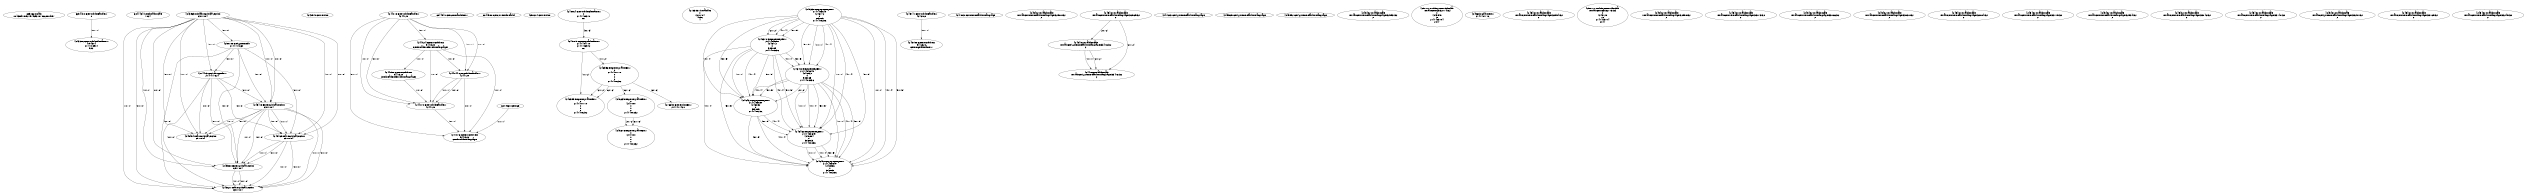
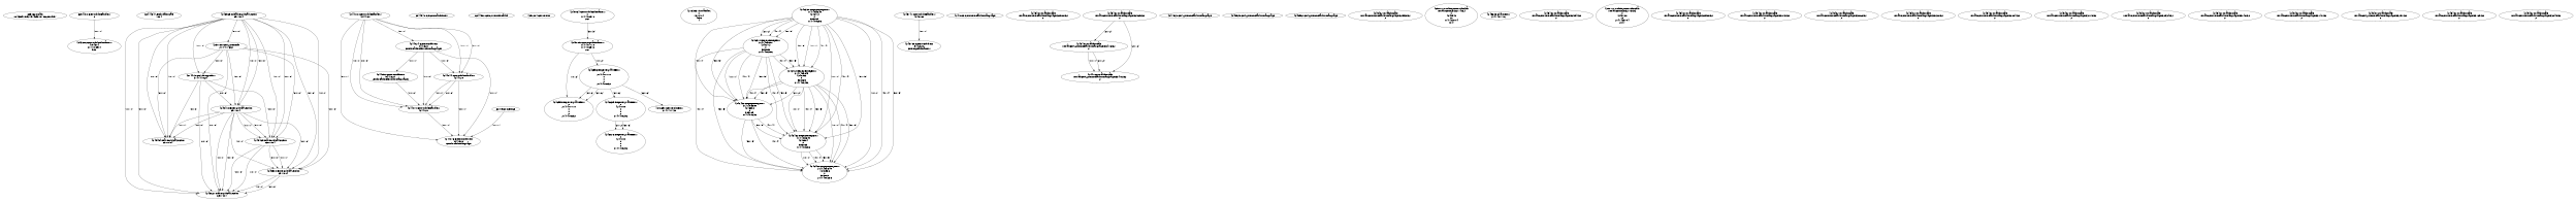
  digraph {
    n1 [label="6850628.main\n004c58f7e092751ac53187866880f057"]
    n2 [label="6254480.GetModuleHandleW\n0"]
    n3 [label="4243306.GetModuleFileNameW\n4194304\n2147408904\n522"]
    n4 [label="6844434.SetThreadLocale\n1024"]
    n5 [label="4243965.InitializeCriticalSection\n6917004"]
    n6 [label="4250188.GetSystemInfo\n2147417660"]
    n7 [label="4214413.GetStartupInfoW\n2147417624"]
    n8 [label="4245418.EnterCriticalSection\n6917004"]
    n9 [label="4245469.LeaveCriticalSection\n6917004"]
    n10 [label="4245580.EnterCriticalSection\n6917004"]
    n11 [label="4245621.LeaveCriticalSection\n6917004"]
    n12 [label="4245454.LeaveCriticalSection\n6917004"]
-   n13 [label="4243979.GetVersion\n"]
    n14 [label="4244018.GetModuleHandleW\n4244120"]
    n15 [label="4244024.GetProcAddress\n9441320\nGetThreadPreferredUILanguages"]
    n16 [label="4244044.GetModuleHandleW\n4244120"]
    n17 [label="4244070.GetModuleHandleW\n4244120"]
    n18 [label="4244076.GetProcAddress\n9441320\nGetThreadUILanguage"]
    n19 [label="4244050.GetProcAddress\n9441320\nSetThreadPreferredUILanguages"]
    n20 [label="6844540.GetCommandLineW\n"]
    n21 [label="6844560.GetACP\n"]
    n22 [label="6844580.GetCurrentThreadId\n"]
    n23 [label="4250204.GetVersion\n"]
    n24 [label="4276690.GetVersionExW\n2147417420"]
    n25 [label="4248064.GetModuleFileNameW\n0\n2147408370\n261"]
    n26 [label="4245785.GetLongPathNameW\n2147407710\n2147406542\n261"]
    n27 [label="4246556.RegQueryValueExW\n0\n2147407710\n0\n0\n0\n2147408232"]
    n28 [label="4246599.RegQueryValueExW\n0\n2147407710\n0\n0\n0\n2147408232"]
    n29 [label="4215383.VirtualAlloc\n0\n1310704\n4096\n4"]
    n30 [label="4246338.RegOpenKeyExW\n2147483649\n4246772\n0\n983065\n2147408236"]
    n31 [label="4246372.RegOpenKeyExW\n2147483650\n4246772\n0\n983065\n2147408236"]
    n32 [label="4246402.RegOpenKeyExW\n2147483649\n4246832\n0\n983065\n2147408236"]
    n33 [label="4246432.RegOpenKeyExW\n2147483650\n4246832\n0\n983065\n2147408236"]
    n34 [label="4246462.RegOpenKeyExW\n2147483649\n4246884\n0\n983065\n2147408236"]
    n35 [label="4246492.RegOpenKeyExW\n2147483649\n4246936\n0\n983065\n2147408236"]
    n36 [label="4245741.GetModuleHandleW\n4246160"]
    n37 [label="4245758.GetProcAddress\n9441320\nGetLongPathNameW"]
    n38 [label="4246635.RegQueryValueExW\n0\n4247000\n0\n0\n0\n2147408232"]
    n39 [label="4246676.RegQueryValueExW\n0\n4247000\n0\n0\n0\n2147408232"]
    n40 [label="4247883.GetUserDefaultUILanguage\n"]
    n41 [label="4245487.IsValidLocale\nretval_GetUserDefaultUILanguage_32980_32\n2"]
    n42 [label="4245487.IsValidLocale\nretval_GetUserDefaultUILanguage_32965_32\n2"]
    n43 [label="4245487.IsValidLocale\nretval_GetSystemDefaultUILanguage_33476_32\n2"]
    n44 [label="4244766.IsValidLocale\nretval_GetSystemDefaultUILanguage_33476_32\n2"]
    n45 [label="4247923.GetSystemDefaultUILanguage\n"]
    n46 [label="4245525.GetSystemDefaultUILanguage\n"]
    n47 [label="4245552.GetSystemDefaultUILanguage\n"]
    n48 [label="4245487.IsValidLocale\nretval_GetUserDefaultUILanguage_32953_32\n2"]
    n49 [label="4250171.MultiByteToWideChar\nretval_GetACP_32774_32\n0\n4243948\n10\n2147403704\n2047"]
    n50 [label="4245683.CharNextW\n2147407716"]
    n51 [label="4245487.IsValidLocale\nretval_GetUserDefaultUILanguage_32994_32\n2"]
    n52 [label="4250171.MultiByteToWideChar\nretval_GetACP_32773_32\n0\n4243728\n16\n2147403704\n2047"]
    n53 [label="4245487.IsValidLocale\nretval_GetUserDefaultUILanguage_32958_32\n2"]
    n54 [label="4245487.IsValidLocale\nretval_GetUserDefaultUILanguage_33073_32\n2"]
    n55 [label="4245487.IsValidLocale\nretval_GetUserDefaultUILanguage_33066_32\n2"]
    n56 [label="4245487.IsValidLocale\nretval_GetUserDefaultUILanguage_33030_32\n2"]
    n57 [label="4245487.IsValidLocale\nretval_GetUserDefaultUILanguage_32884_32\n2"]
    n58 [label="4245487.IsValidLocale\nretval_GetUserDefaultUILanguage_33119_32\n2"]
    n59 [label="4245487.IsValidLocale\nretval_GetUserDefaultUILanguage_32934_32\n2"]
    n60 [label="4245487.IsValidLocale\nretval_GetUserDefaultUILanguage_33046_32\n2"]
    n61 [label="4245487.IsValidLocale\nretval_GetUserDefaultUILanguage_33140_32\n2"]
    n62 [label="4245487.IsValidLocale\nretval_GetSystemDefaultUILanguage_33291_32\n2"]
    n63 [label="4245487.IsValidLocale\nretval_GetUserDefaultUILanguage_33169_32\n2"]
    n64 [label="4245487.IsValidLocale\nretval_GetUserDefaultUILanguage_33249_32\n2"]
    n2 -> n3 [label="(0-->1)"]
    n5 -> n6 [label="(0-->0)"]
    n5 -> n7 [label="(0-->0)"]
    n5 -> n8 [label="(1-->1)"]
    n5 -> n8 [label="(0-->0)"]
    n5 -> n9 [label="(1-->1)"]
    n5 -> n9 [label="(0-->0)"]
    n5 -> n10 [label="(1-->1)"]
    n5 -> n10 [label="(0-->0)"]
    n5 -> n11 [label="(1-->1)"]
    n5 -> n11 [label="(0-->0)"]
    n5 -> n12 [label="(1-->1)"]
    n5 -> n12 [label="(0-->0)"]
    n6 -> n7 [label="(0-->0)"]
    n6 -> n8 [label="(0-->0)"]
    n6 -> n9 [label="(0-->0)"]
    n6 -> n10 [label="(0-->0)"]
    n6 -> n11 [label="(0-->0)"]
+   n6 -> n12 [label="(0-->0)"]
    n7 -> n8 [label="(0-->0)"]
    n7 -> n9 [label="(0-->0)"]
-   n7 -> n10 [label="(0-->0)"]
    n7 -> n11 [label="(0-->0)"]
    n7 -> n12 [label="(0-->0)"]
    n8 -> n9 [label="(1-->1)"]
    n8 -> n9 [label="(0-->0)"]
    n8 -> n10 [label="(1-->1)"]
    n8 -> n10 [label="(0-->0)"]
    n8 -> n11 [label="(1-->1)"]
    n8 -> n11 [label="(0-->0)"]
    n8 -> n12 [label="(1-->1)"]
    n8 -> n12 [label="(0-->0)"]
    n9 -> n10 [label="(1-->1)"]
    n9 -> n10 [label="(0-->0)"]
    n9 -> n11 [label="(1-->1)"]
    n9 -> n11 [label="(0-->0)"]
    n10 -> n11 [label="(1-->1)"]
    n10 -> n11 [label="(0-->0)"]
    n14 -> n15 [label="(0-->1)"]
    n14 -> n16 [label="(1-->1)"]
    n14 -> n16 [label="(0-->0)"]
    n14 -> n17 [label="(1-->1)"]
    n14 -> n17 [label="(0-->0)"]
    n14 -> n18 [label="(0-->1)"]
    n15 -> n16 [label="(1-->0)"]
    n15 -> n17 [label="(1-->0)"]
    n15 -> n18 [label="(1-->1)"]
    n15 -> n19 [label="(1-->1)"]
    n16 -> n17 [label="(1-->1)"]
    n16 -> n17 [label="(0-->0)"]
    n16 -> n18 [label="(0-->1)"]
    n17 -> n18 [label="(0-->1)"]
    n19 -> n17 [label="(1-->0)"]
    n21 -> n18 [label="(1-->1)"]
    n25 -> n26 [label="(3-->3)"]
    n26 -> n27 [label="(1-->2)"]
    n26 -> n28 [label="(1-->2)"]
    n27 -> n24 [label="(6-->6)"]
    n27 -> n28 [label="(2-->2)"]
    n27 -> n28 [label="(6-->6)"]
    n27 -> n38 [label="(6-->6)"]
    n30 -> n31 [label="(2-->2)"]
    n30 -> n31 [label="(4-->4)"]
    n30 -> n31 [label="(5-->5)"]
    n30 -> n32 [label="(1-->1)"]
    n30 -> n32 [label="(4-->4)"]
    n30 -> n32 [label="(5-->5)"]
    n30 -> n33 [label="(4-->4)"]
    n30 -> n33 [label="(5-->5)"]
    n30 -> n34 [label="(1-->1)"]
    n30 -> n34 [label="(4-->4)"]
    n30 -> n34 [label="(5-->5)"]
    n30 -> n35 [label="(1-->1)"]
    n30 -> n35 [label="(4-->4)"]
    n30 -> n35 [label="(5-->5)"]
    n31 -> n32 [label="(4-->4)"]
    n31 -> n32 [label="(5-->5)"]
    n31 -> n33 [label="(1-->1)"]
    n31 -> n33 [label="(4-->4)"]
    n31 -> n33 [label="(5-->5)"]
    n31 -> n34 [label="(4-->4)"]
    n31 -> n34 [label="(5-->5)"]
    n31 -> n35 [label="(4-->4)"]
    n31 -> n35 [label="(5-->5)"]
    n32 -> n33 [label="(2-->2)"]
    n32 -> n33 [label="(4-->4)"]
    n32 -> n33 [label="(5-->5)"]
    n32 -> n34 [label="(1-->1)"]
    n32 -> n34 [label="(4-->4)"]
    n32 -> n34 [label="(5-->5)"]
    n32 -> n35 [label="(1-->1)"]
    n32 -> n35 [label="(4-->4)"]
    n32 -> n35 [label="(5-->5)"]
    n33 -> n34 [label="(4-->4)"]
    n33 -> n34 [label="(5-->5)"]
    n33 -> n35 [label="(4-->4)"]
    n33 -> n35 [label="(5-->5)"]
    n34 -> n35 [label="(1-->1)"]
    n34 -> n35 [label="(4-->4)"]
    n34 -> n35 [label="(5-->5)"]
    n36 -> n37 [label="(0-->1)"]
    n38 -> n39 [label="(2-->2)"]
    n38 -> n39 [label="(6-->6)"]
    n42 -> n43 [label="(2-->2)"]
    n42 -> n44 [label="(2-->2)"]
    n43 -> n44 [label="(1-->1)"]
    n43 -> n44 [label="(2-->2)"]
  }
